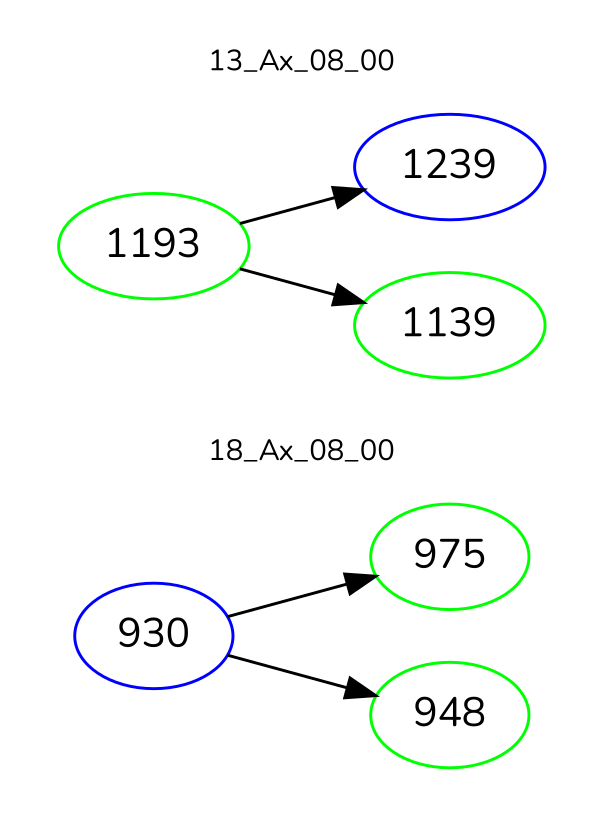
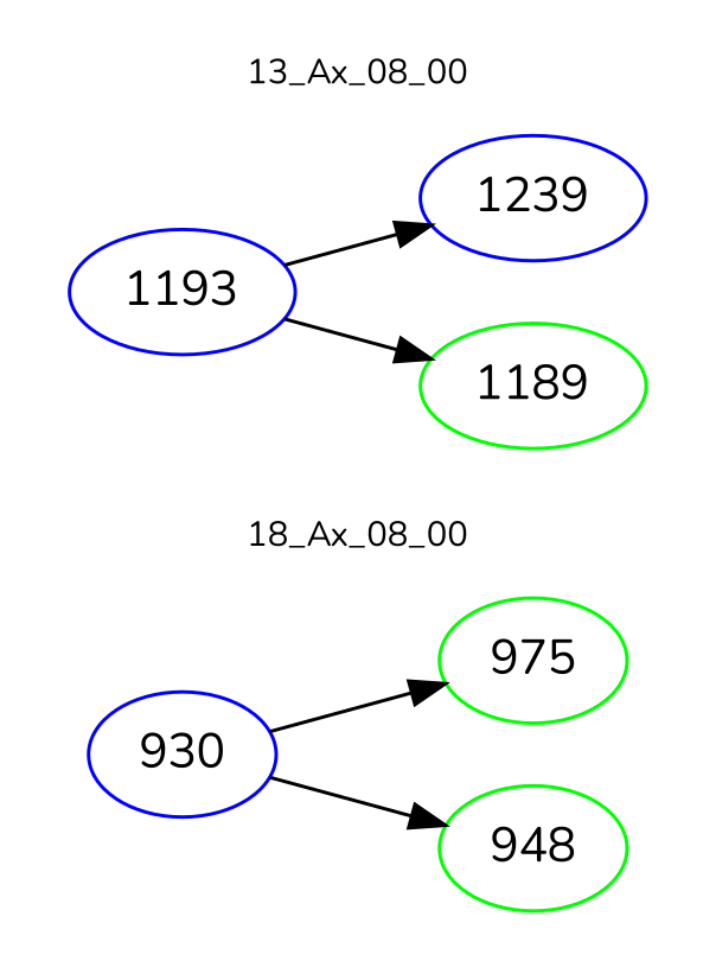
  digraph {
    fontname=Nunito
    rankdir=LR
    node [color=blue fontname=Nunito]
    edge [color=black fontname=Nunito]
    n1 [label=930]
    n2 [color=green label=948]
    n3 [color=green label=975]
-   n4 [color=green label=1193]
-   n5 [color=green label=1139]
+   n4 [label=1193]
+   n5 [color=green label=1189]
    n6 [label=1239]
    subgraph cluster_1 {
      color=white
      fontsize=10
      label="18_Ax_08_00"
      n1
      n2
      n3
    }
    subgraph cluster_2 {
      color=white
      fontsize=10
      label="13_Ax_08_00"
      n4
      n5
      n6
    }
    n1 -> n2
    n1 -> n3
    n4 -> n5
    n4 -> n6
  }
